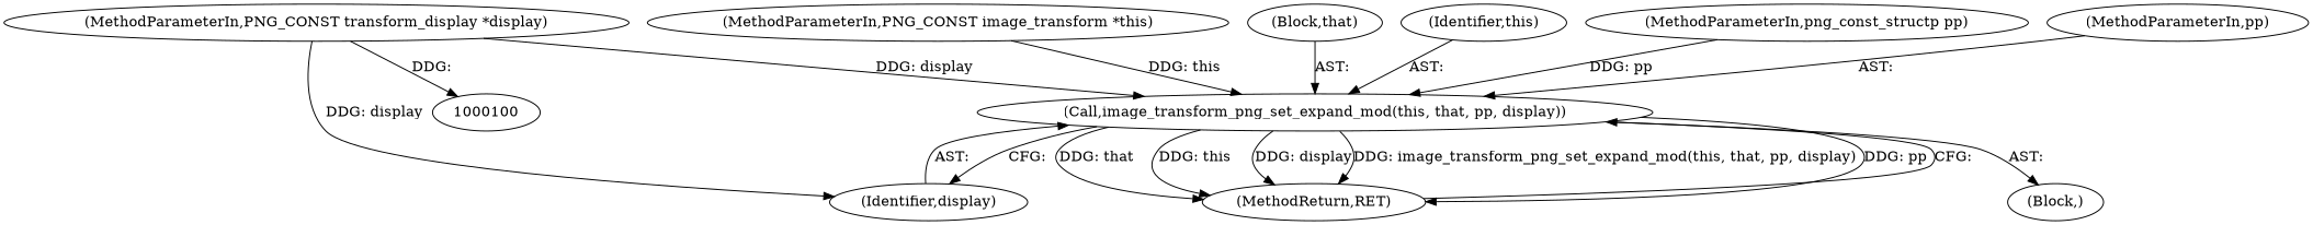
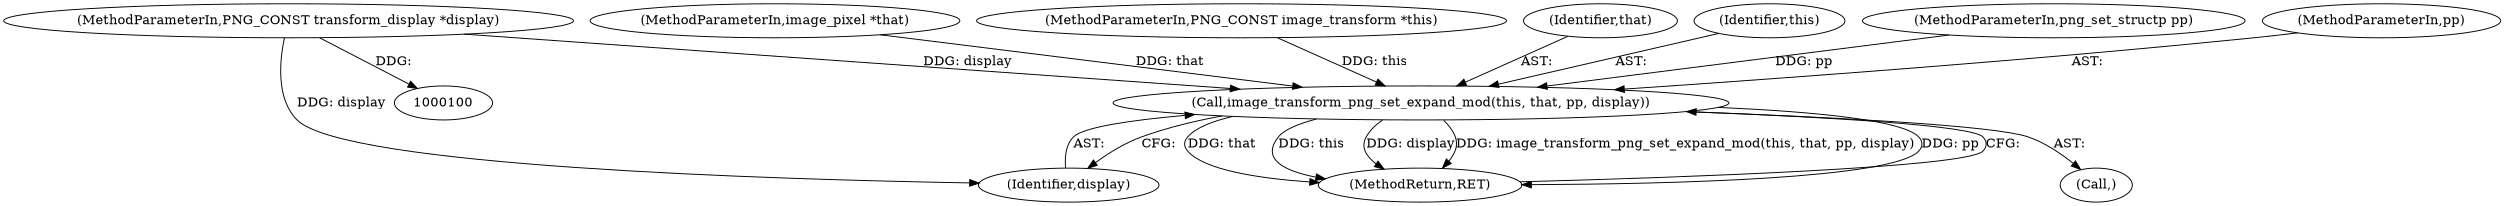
  digraph {
    n1 [label="(MethodParameterIn,PNG_CONST transform_display *display)"]
    n2 [label="(Call,image_transform_png_set_expand_mod(this, that, pp, display))"]
    1000100
    n4 [label="(Identifier,display)"]
    n5 [label="(MethodReturn,RET)"]
-   n6 [label="(Block,)"]
+   n6 [label="(Call,)"]
+   n7 [label="(MethodParameterIn,image_pixel *that)"]
    n8 [label="(MethodParameterIn,PNG_CONST image_transform *this)"]
-   n9 [label="(Block,that)"]
+   n9 [label="(Identifier,that)"]
    n10 [label="(Identifier,this)"]
-   n11 [label="(MethodParameterIn,png_const_structp pp)"]
+   n11 [label="(MethodParameterIn,png_set_structp pp)"]
    n12 [label="(MethodParameterIn,pp)"]
    n1 -> n2 [label="DDG: display"]
    n1 -> 1000100 [label="DDG: "]
    n1 -> n4 [label="DDG: display"]
    n2 -> n4 [label="CFG: "]
    n2 -> n5 [label="DDG: that"]
    n2 -> n5 [label="DDG: this"]
    n2 -> n5 [label="DDG: display"]
    n2 -> n5 [label="DDG: image_transform_png_set_expand_mod(this, that, pp, display)"]
    n2 -> n5 [label="DDG: pp"]
    n2 -> n6 [label="AST: "]
    n4 -> n2 [label="AST: "]
    n5 -> n2 [label="CFG: "]
+   n7 -> n2 [label="DDG: that"]
    n8 -> n2 [label="DDG: this"]
    n9 -> n2 [label="AST: "]
    n10 -> n2 [label="AST: "]
    n11 -> n2 [label="DDG: pp"]
    n12 -> n2 [label="AST: "]
  }
